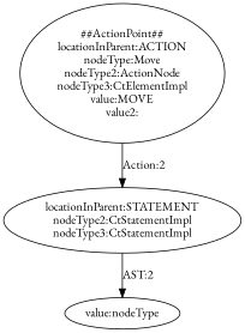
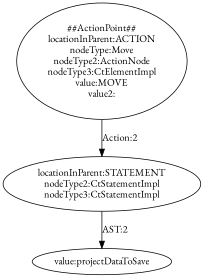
  digraph {
    fontname="EB Garamond"
    node [shape=ellipse fontname="EB Garamond"]
    edge [fontname="EB Garamond"]
    n1 [label="##ActionPoint##\nlocationInParent:ACTION\nnodeType:Move\nnodeType2:ActionNode\nnodeType3:CtElementImpl\nvalue:MOVE\nvalue2:"]
    n2 [label="locationInParent:STATEMENT\nnodeType2:CtStatementImpl\nnodeType3:CtStatementImpl"]
-   n3 [label="value:nodeType"]
+   n3 [label="value:projectDataToSave"]
    n1 -> n2 [label="Action:2"]
    n2 -> n3 [label="AST:2"]
  }
